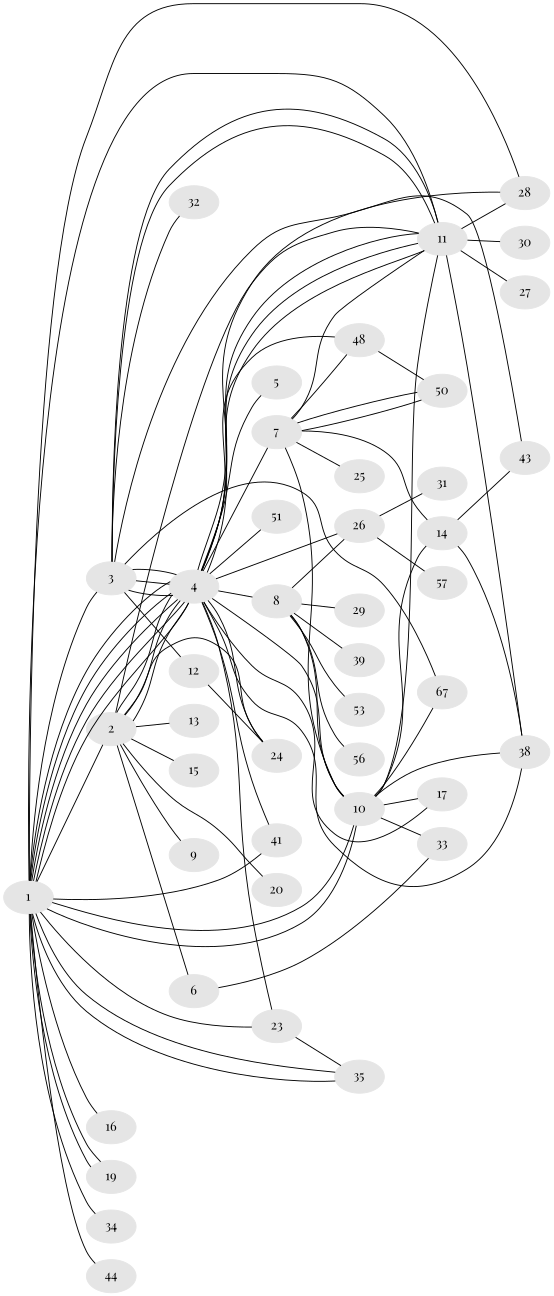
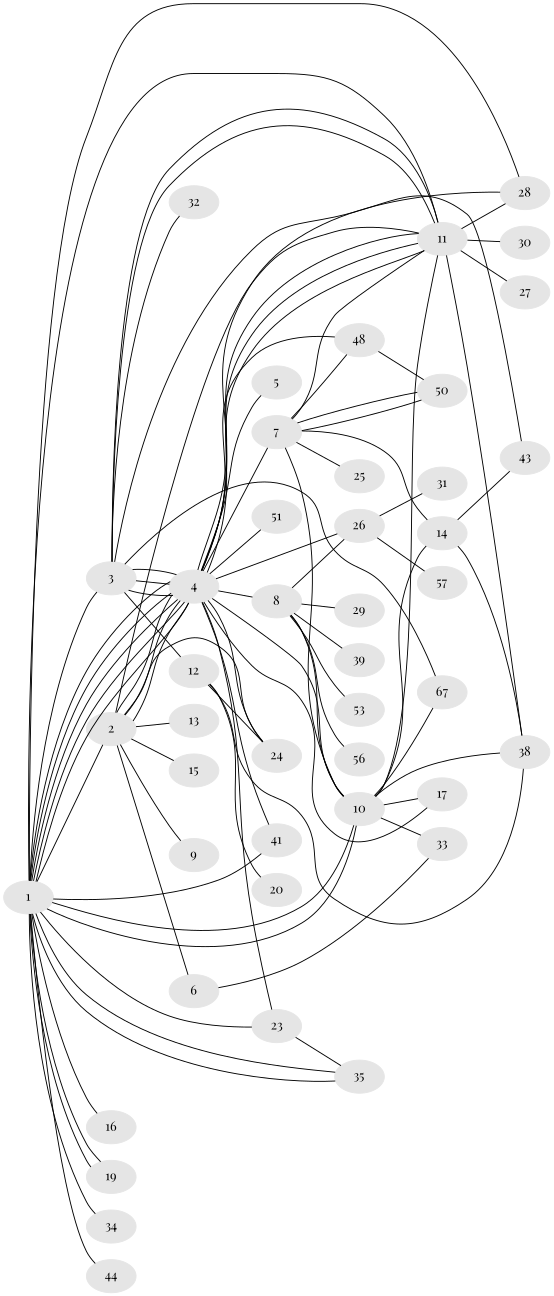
  graph {
    fontname="Playfair Display"
    rankdir=LR
    node [color=gray90 fontname="Playfair Display" style=filled]
    edge [fontname="Playfair Display"]
    1
    2
    3
    4 [super="+28+68+52+60+74+71"]
    10 [super="+64+47"]
    11 [super="+40+18+54+76"]
    16
    19
    n9 [label=28 super="+58+22"]
    23
    34
    35 [super="+75"]
    41
    44
    6
    9 [super="+70+37"]
    13
    15
    20
    24 [super="+72"]
    12
    32
    43 [super="+45"]
    67
    5
    7
    8
    26
    38 [super="+63+46"]
    48 [super="+49+73"]
    51 [super="+65"]
    17
    14 [super="+36"]
    33
    27
    30
    25
    50
    29
    39
    53
    56
    31
    57
    1 -- 2
    1 -- 3
    1 -- 4
    1 -- 4
    1 -- 4
    1 -- 4
    1 -- 4
    1 -- 10 [weight=2]
    1 -- 10
    1 -- 11 [weight=3]
    1 -- 16
    1 -- 19
    1 -- 19
    1 -- n9
    1 -- 23
    1 -- 34
    1 -- 35
    1 -- 35
    1 -- 41
    1 -- 44
    2 -- 4
    2 -- 4
    2 -- 4
    2 -- 11
    2 -- 6
    2 -- 9
    2 -- 13
    2 -- 15
-   2 -- 20
+   12 -- 20
    2 -- 24
    3 -- 4 [weight=2]
    3 -- 4
    3 -- 4
    3 -- 11
    3 -- 11
    3 -- 12
    3 -- 32
    3 -- 43
    3 -- 67
    4 -- 10 [weight=2]
    4 -- 11
    4 -- 11
    4 -- 11
    4 -- n9
    4 -- 23
    4 -- 41
    4 -- 24
    4 -- 5
    4 -- 7
    4 -- 8
    4 -- 26
-   4 -- 38
+   12 -- 38
    4 -- 48
    4 -- 51
    4 -- 17
    10 -- 11
    10 -- 67
    10 -- 38
    10 -- 17
    10 -- 14
    10 -- 33
    11 -- n9 [weight=2]
    11 -- 38
    11 -- 27
    11 -- 30
    23 -- 35
    6 -- 33
    12 -- 24
    7 -- 10
    7 -- 11
    7 -- 48
    7 -- 14
    7 -- 25
    7 -- 50
    7 -- 50
    8 -- 10
    8 -- 26
    8 -- 29
    8 -- 39
    8 -- 53
    8 -- 56
    26 -- 31
    26 -- 57
    48 -- 50
    14 -- 43
    14 -- 38
  }
